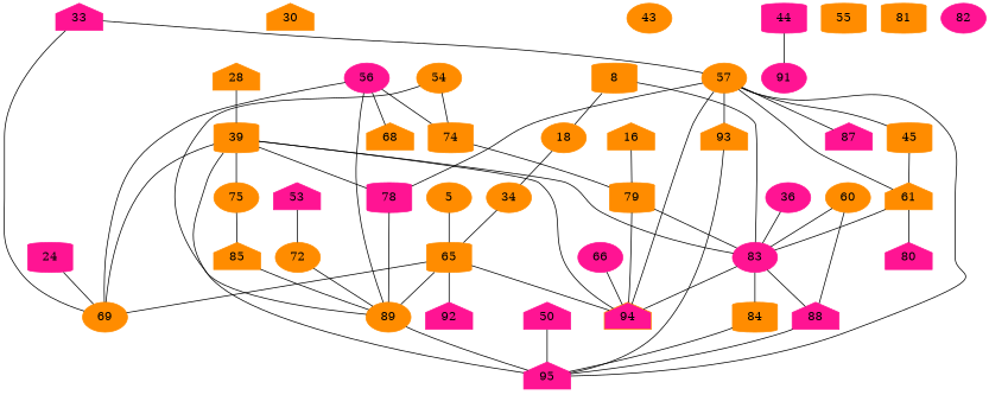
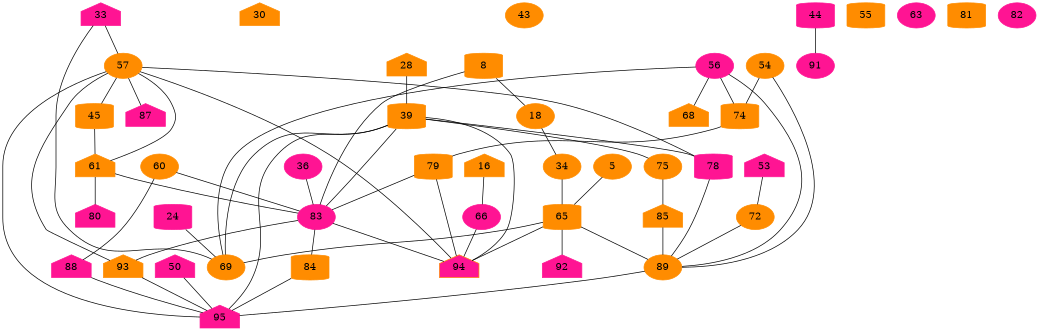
  graph {
    node [color=darkorange shape=ellipse style=filled]
    65 [shape=cylinder super="+7+62"]
    69 [super="+9"]
    94 [fillcolor=deeppink shape=house super="+19+27+10+20+73+76"]
    89 [super="+31+58+86"]
    92 [color=deeppink shape=house]
    5
    8 [shape=cylinder]
    18
    83 [color=deeppink super="+71+41"]
    34
    93 [shape=house super="+35"]
    84 [shape=cylinder super="+67"]
    16 [shape=house]
    66 [color=deeppink]
    45 [shape=cylinder]
    61 [shape=house]
    24 [color=deeppink shape=cylinder]
    39 [shape=cylinder super="+3"]
    75 [super="+6"]
    78 [color=deeppink shape=cylinder super="+14+70+64"]
    95 [color=deeppink shape=house super="+59+77"]
    28 [shape=house]
    30 [shape=house]
    57 [super="+49"]
    87 [color=deeppink shape=house]
    33 [color=deeppink shape=house]
    36 [color=deeppink]
    85 [shape=house]
    43
    44 [color=deeppink shape=cylinder]
    91 [color=deeppink]
    80 [color=deeppink shape=house super="+11"]
    50 [color=deeppink shape=house]
    53 [color=deeppink shape=house]
    72
    54 [super="+22"]
    74 [shape=cylinder]
    79 [shape=cylinder]
    55 [shape=cylinder]
    56 [color=deeppink]
    68 [shape=house]
    60 [super="+12"]
    88 [color=deeppink shape=house super="+47+46+1+48+52"]
+   63 [color=deeppink]
    81 [shape=cylinder]
    82 [color=deeppink]
    65 -- 69
    65 -- 94 [weight=2]
    65 -- 89 [weight=2]
    65 -- 92
    89 -- 95 [weight=2]
    5 -- 65
    8 -- 18
    8 -- 83
    18 -- 34
    83 -- 94
-   83 -- 88 [weight=2]
+   83 -- 93 [weight=2]
    83 -- 84
    34 -- 65
    93 -- 95
    84 -- 95
-   16 -- 79
+   16 -- 66
    66 -- 94
    45 -- 61
    61 -- 83
    61 -- 80 [weight=2]
    24 -- 69
    39 -- 69 [weight=2]
    39 -- 94
    39 -- 83
    39 -- 75
    39 -- 78
    39 -- 95 [weight=2]
    75 -- 85
    78 -- 89
    28 -- 39
    57 -- 94 [weight=2]
    57 -- 93 [weight=2]
    57 -- 45
    57 -- 61
    57 -- 78
    57 -- 95
    57 -- 87
    33 -- 69
    33 -- 57
    36 -- 83
    85 -- 89
    44 -- 91
    50 -- 95 [weight=2]
    53 -- 72
    72 -- 89
    54 -- 89
    54 -- 74
    74 -- 79
    79 -- 94
    79 -- 83 [weight=3]
    56 -- 69
    56 -- 89
    56 -- 74
    56 -- 68
    60 -- 83
    60 -- 88
    88 -- 95
  }
